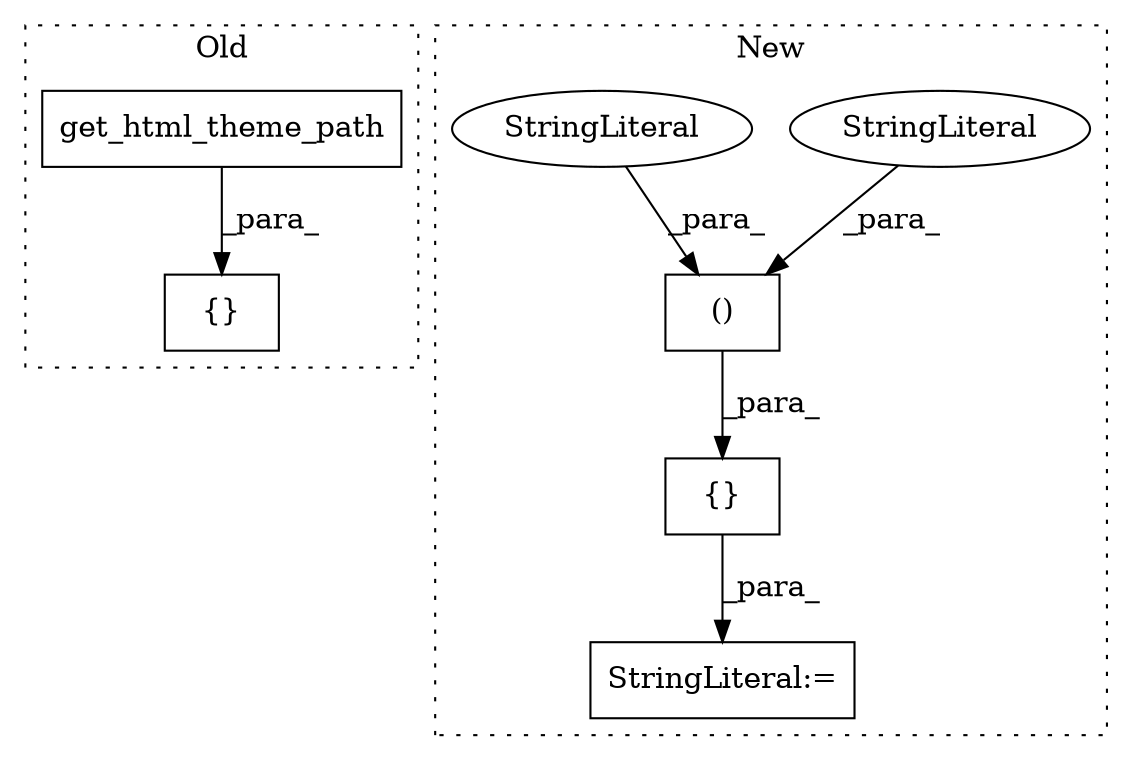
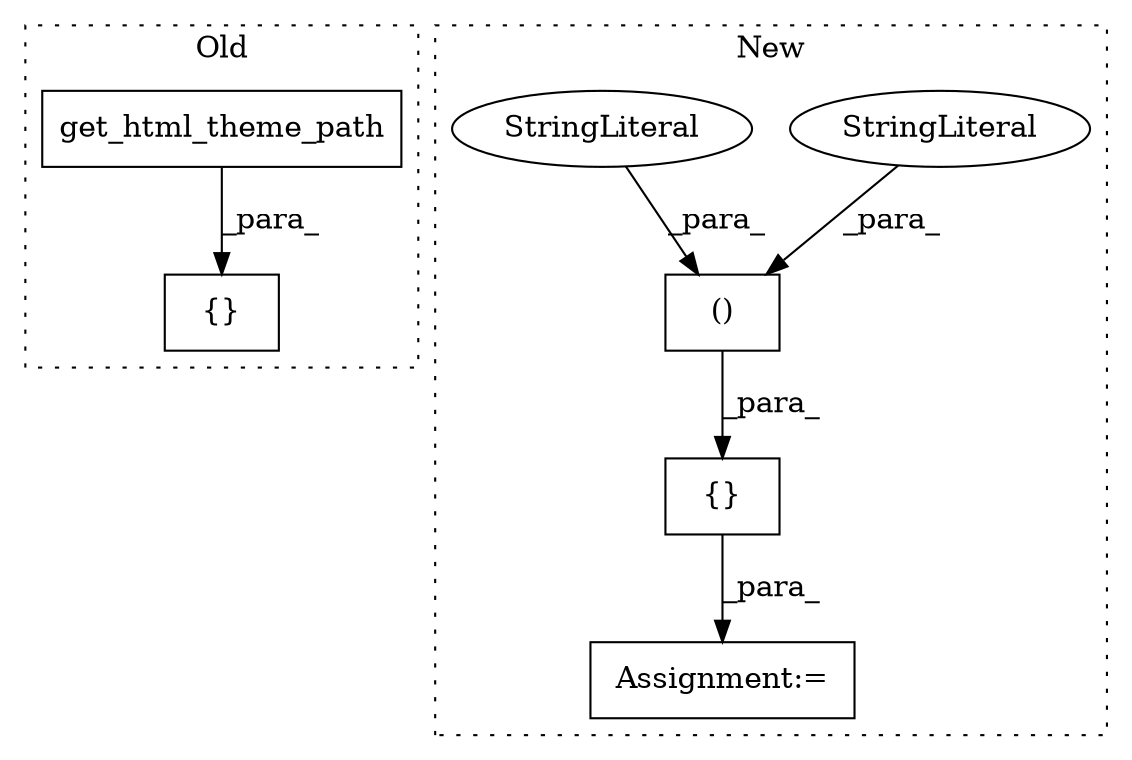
  digraph {
    node [a=4 shape=box]
    n1 [a=32 l=21 label=get_html_theme_path s=1549]
    n2 [l="1,1" label="{}" s="1531,1570"]
    n3 [a=106 l=102 label="()" s=2161]
    n4 [a=45 l=29 label=StringLiteral s=2181 shape=ellipse]
    n5 [l="6,2" label="{}" s="2155,2263"]
    n6 [a=45 l=8 label=StringLiteral s=2255 shape=ellipse]
-   n7 [a=7 l=1 label="StringLiteral:=" s=2114]
+   n7 [a=7 l=1 label="Assignment:=" s=2114]
    subgraph cluster_1 {
      label=Old
      style=dotted
      n1
      n2
    }
    subgraph cluster_2 {
      label=New
      style=dotted
      n3
      n4
      n5
      n6
      n7
    }
    n1 -> n2 [label=_para_]
    n3 -> n5 [label=_para_]
    n4 -> n3 [label=_para_]
    n5 -> n7 [label=_para_]
    n6 -> n3 [label=_para_]
  }
